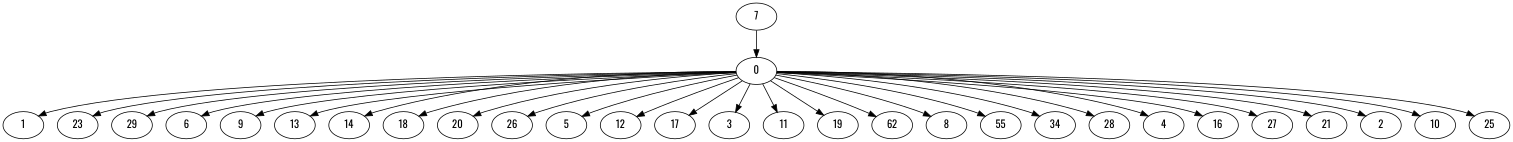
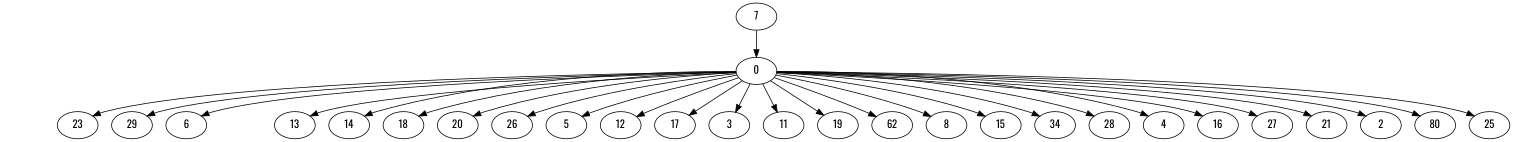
  digraph {
    "Duplicate states"=0
    GraphType=Fork
    "Max states in OPEN"=0
    Modes="120000ms; topo-ordered tasks, ; Pruning: task equivalence, fixed order ready list, ; F-value: ; Optimisation: best schedule length (SL) optimisation on equal, "
    NumberOfTasks=30
    "Pruned using list schedule length"=1011239084
    "States removed from OPEN"=0
    TargetSystem="Homogeneous-16"
    "Time to schedule (ms)"=91556
    "Total idle time"=304
    "Total schedule length"=37
    "Total sequential time"=207
    "Total states created"=1553422383
    fontname=Oswald
    node ["Finish time"=31 Processor=0 "Start time"=18 Weight=9 fontname=Oswald]
    edge [Weight=16 fontname=Oswald]
    0 ["Finish time"=9 "Start time"=0]
-   1 ["Finish time"=28 Processor=1 Weight=10]
    23 ["Finish time"=26 Processor=2 "Start time"=16 Weight=10]
    29 ["Finish time"=28 Weight=10]
    6 ["Finish time"=27 Processor=3]
-   9 ["Finish time"=18 "Start time"=9]
    13 ["Finish time"=34 Processor=4 "Start time"=25]
    14 ["Finish time"=27 Processor=5]
    18 ["Finish time"=30 Processor=6 "Start time"=21]
    20 ["Finish time"=34 Processor=7 "Start time"=25]
    26 ["Finish time"=32 Processor=8 "Start time"=23]
    5 [Processor=9 "Start time"=23 Weight=8]
    12 ["Finish time"=36 Processor=10 "Start time"=28 Weight=8]
    17 ["Finish time"=29 Processor=11 "Start time"=21 Weight=8]
    3 ["Finish time"=21 Processor=12 "Start time"=14 Weight=7]
    11 ["Finish time"=23 Processor=13 "Start time"=16 Weight=7]
    19 ["Finish time"=25 Processor=14 Weight=7]
    n18 ["Finish time"=30 Processor=15 "Start time"=23 Weight=7 label=62]
    8 ["Finish time"=37 Processor=14 "Start time"=31 Weight=6]
-   15 ["Finish time"=36 Processor=15 "Start time"=30 Weight=6 label=55]
+   15 ["Finish time"=36 Processor=15 "Start time"=30 Weight=6]
    n21 ["Finish time"=34 "Start time"=28 Weight=6 label=34]
    28 [Processor=14 "Start time"=25 Weight=6]
    4 [Processor=13 "Start time"=26 Weight=5]
    16 ["Finish time"=37 Processor=13 "Start time"=32 Weight=5]
    27 ["Finish time"=28 Processor=12 "Start time"=23 Weight=5]
    21 ["Finish time"=20 Processor=15 "Start time"=16 Weight=4]
    2 ["Finish time"=26 Processor=13 "Start time"=23 Weight=3]
-   10 ["Finish time"=33 Processor=12 "Start time"=31 Weight=2]
+   10 ["Finish time"=33 Processor=12 "Start time"=31 Weight=2 label=80]
    25 ["Finish time"=23 Processor=15 "Start time"=21 Weight=2]
    7 [Processor=12 "Start time"=28 Weight=3]
-   0 -> 1 [Weight=9]
    0 -> 23 [Weight=7]
    0 -> 29 [Weight=23]
    0 -> 6 [Weight=9]
-   0 -> 9 [Weight=21]
    0 -> 13
    0 -> 14 [Weight=9]
    0 -> 18 [Weight=12]
    0 -> 20
    0 -> 26 [Weight=14]
    0 -> 5 [Weight=14]
    0 -> 12 [Weight=19]
    0 -> 17 [Weight=12]
    0 -> 3 [Weight=5]
    0 -> 11 [Weight=7]
    0 -> 19 [Weight=9]
    0 -> n18 [Weight=14]
    0 -> 8 [Weight=19]
    0 -> 15 [Weight=19]
    0 -> n21 [Weight=23]
    0 -> 28
    0 -> 4
    0 -> 16 [Weight=23]
    0 -> 27 [Weight=14]
    0 -> 21 [Weight=7]
    0 -> 2 [Weight=14]
    0 -> 10 [Weight=19]
    0 -> 25 [Weight=12]
    7 -> 0
  }
